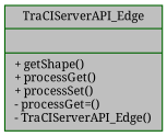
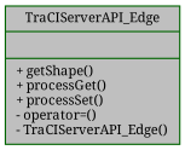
  digraph {
    fontname="Noto Serif"
-   n1 [color=darkgreen fillcolor=grey75 fontcolor=black fontname="Noto Serif" fontsize=10 height=0.2 label="{TraCIServerAPI_Edge\n||+ getShape()\l+ processGet()\l+ processSet()\l- processGet=()\l- TraCIServerAPI_Edge()\l}" shape=record style=filled width=0.4]
+   n1 [color=darkgreen fillcolor=grey75 fontcolor=black fontname="Noto Serif" fontsize=10 height=0.2 label="{TraCIServerAPI_Edge\n||+ getShape()\l+ processGet()\l+ processSet()\l- operator=()\l- TraCIServerAPI_Edge()\l}" shape=record style=filled width=0.4]
  }
